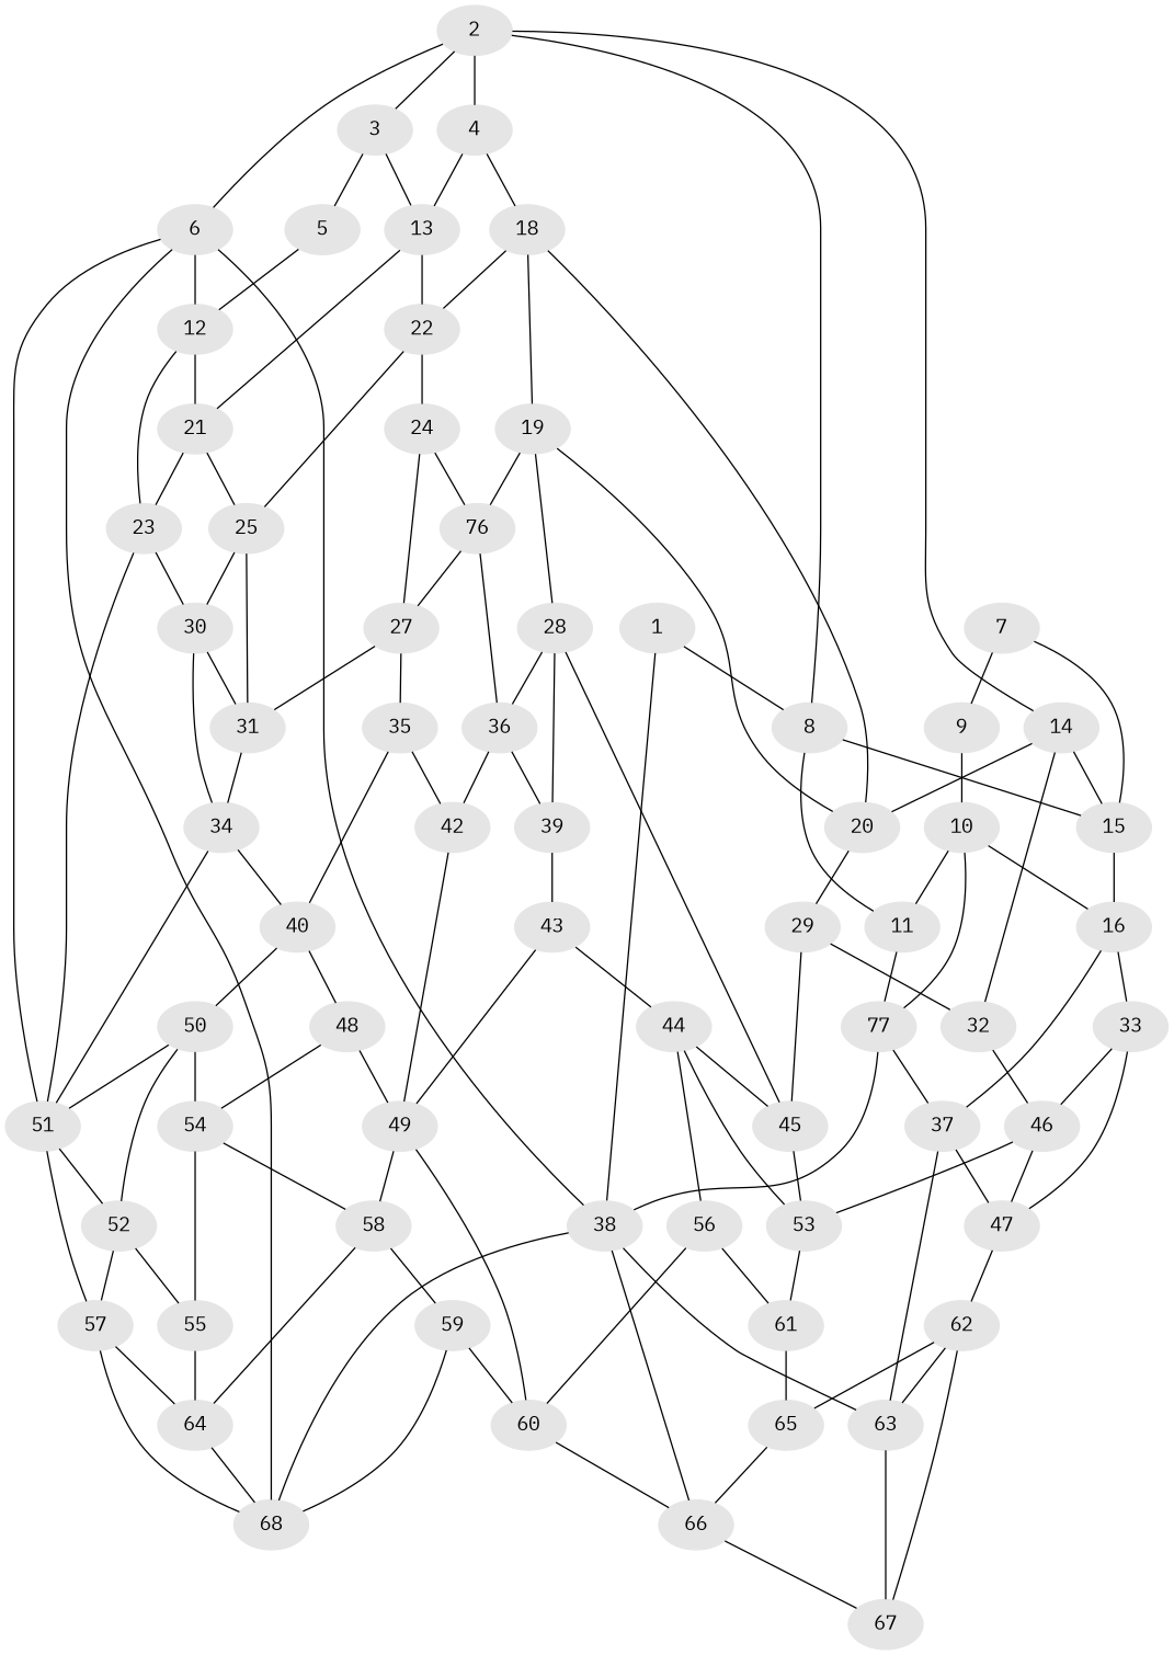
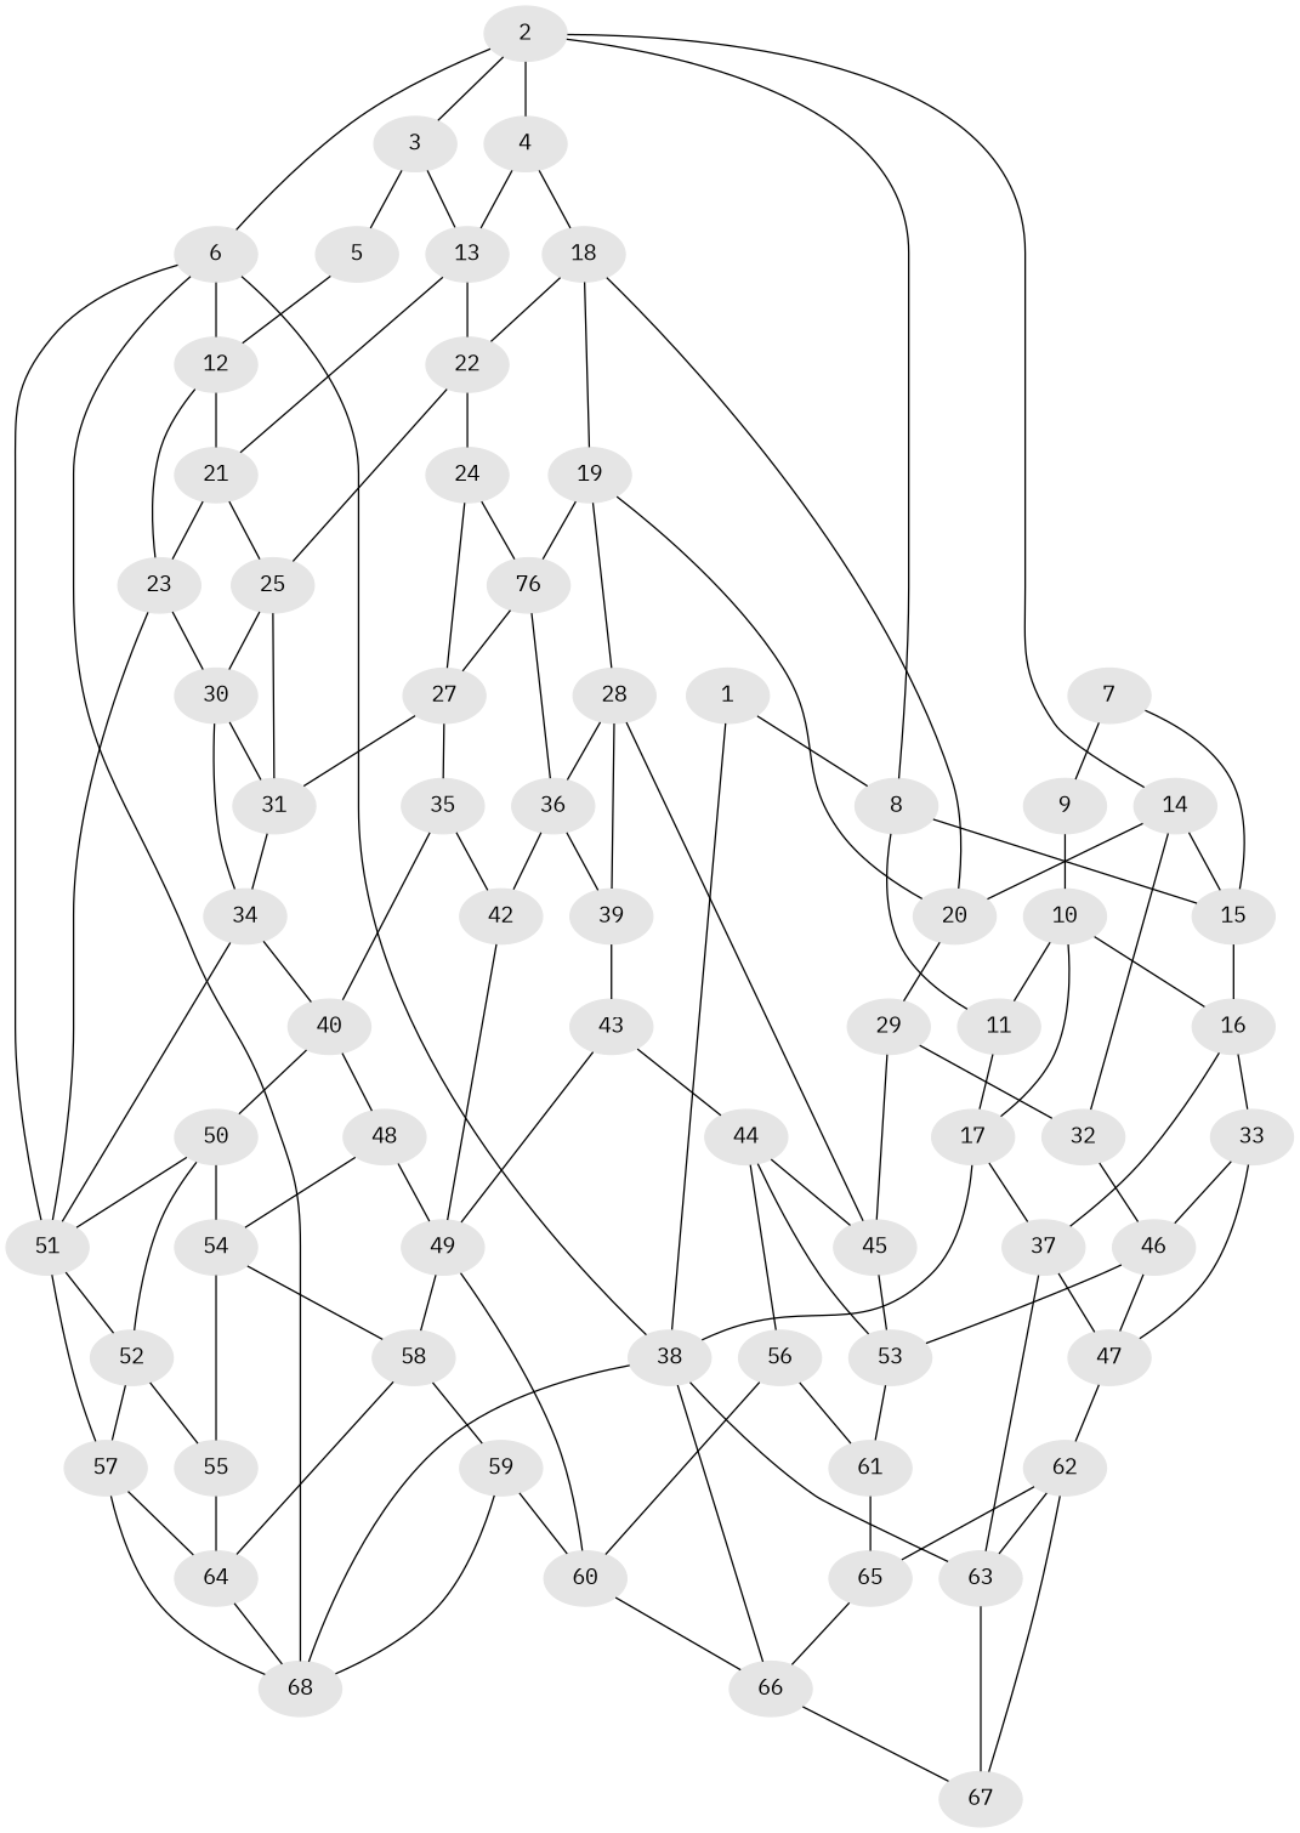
  graph {
    fontname="IBM Plex Mono"
    node [color=gray90 fontname="IBM Plex Mono" style=filled]
    edge [fontname="IBM Plex Mono" weight=1.0]
    1
    8
    38
    15
    11
    68
    63
    66
    2
    3
    4
    6
    14
    5
    13
    18
    12
    51
    20
    32
    21
    22
    19
    23
    52
    57
    7
    9
    10
    16
-   17 [label=77]
+   17
    33
    37
    25
    30
    24
    29
    46
    47
    n40 [label=76]
    28
    27
    36
    39
    45
    31
    34
    35
    42
    40
    43
    53
    62
    48
    50
    49
    67
    44
    54
    58
    60
    56
    61
    65
    55
    64
    59
    1 -- 8
    1 -- 38
    8 -- 15
    8 -- 11
    38 -- 68
    38 -- 63
    38 -- 66
    15 -- 16
    11 -- 17
    63 -- 67
    66 -- 67
    2 -- 8
    2 -- 3
    2 -- 4
    2 -- 6
    2 -- 14
    3 -- 5 [weight=2.0]
    3 -- 13
    4 -- 13
    4 -- 18
    6 -- 38
    6 -- 68
    6 -- 12
    6 -- 51
    14 -- 15
    14 -- 20
    14 -- 32
    5 -- 12
    13 -- 21
    13 -- 22
    18 -- 20
    18 -- 22
    18 -- 19
    12 -- 21
    12 -- 23
    51 -- 52
    51 -- 57
    20 -- 29
    32 -- 46
    21 -- 23
    21 -- 25
    22 -- 25
    22 -- 24
    19 -- 20
    19 -- n40
    19 -- 28
    23 -- 51
    23 -- 30
    52 -- 57
    52 -- 55 [weight=2.0]
    57 -- 68
    57 -- 64
    7 -- 15
    7 -- 9 [weight=2.0]
    9 -- 10
    10 -- 11
    10 -- 16
    10 -- 17
    16 -- 33
    16 -- 37
    17 -- 38
    17 -- 37
    33 -- 46
    33 -- 47
    37 -- 63
    37 -- 47
    25 -- 30
    25 -- 31
    30 -- 31
    30 -- 34
    24 -- n40
    24 -- 27
    29 -- 32 [weight=2.0]
    29 -- 45
    46 -- 47
    46 -- 53
    47 -- 62
    n40 -- 27
    n40 -- 36
    28 -- 36
    28 -- 39
    28 -- 45
    27 -- 31
    27 -- 35
    36 -- 39
    36 -- 42
    39 -- 43 [weight=2.0]
    45 -- 53
    31 -- 34
    34 -- 51
    34 -- 40
    35 -- 42
    35 -- 40
    42 -- 49
    40 -- 48
    40 -- 50
    43 -- 49
    43 -- 44
    53 -- 61
    62 -- 63
    62 -- 67
    62 -- 65
    48 -- 49
    48 -- 54
    50 -- 51
    50 -- 52
    50 -- 54
    49 -- 58
    49 -- 60
    44 -- 45
    44 -- 53
    44 -- 56
    54 -- 58
    54 -- 55
    58 -- 64
    58 -- 59
    60 -- 66
    56 -- 60
    56 -- 61
    61 -- 65 [weight=2.0]
    65 -- 66
    55 -- 64
    64 -- 68
    59 -- 68
    59 -- 60
  }
